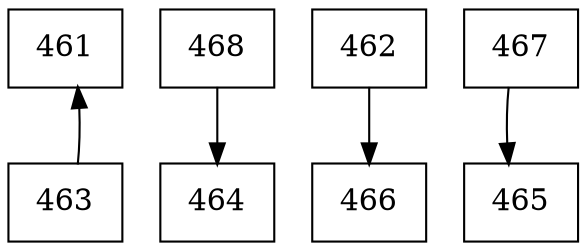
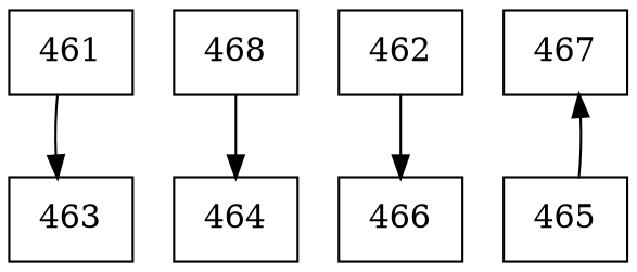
  digraph {
    node [shape=record]
    n1 [label="{461}"]
    n2 [label="{463}"]
    n3 [label="{468}"]
    n4 [label="{464}"]
    n5 [label="{462}"]
    n6 [label="{466}"]
    n7 [label="{467}"]
    n8 [label="{465}"]
-   n2 -> n1
+   n1 -> n2
    n3 -> n4
    n5 -> n6
-   n7 -> n8
+   n8 -> n7
  }
